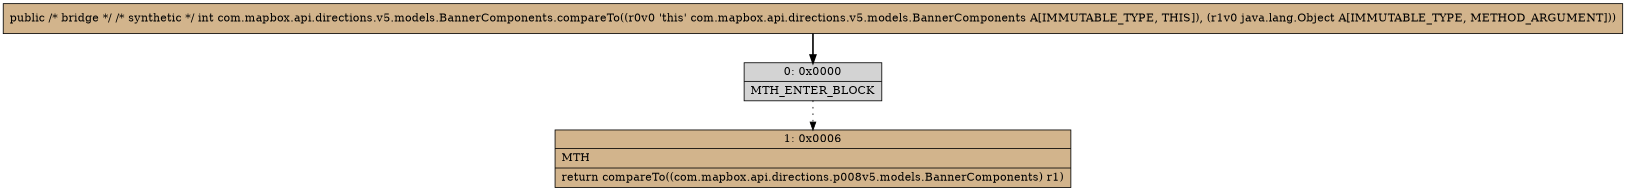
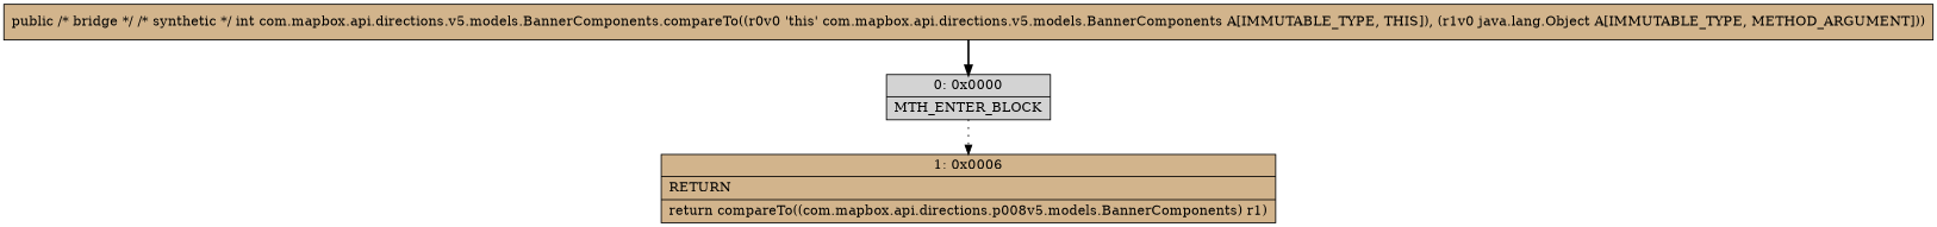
  digraph {
    fontname="DejaVu Serif"
    node [shape=record style=filled fillcolor=tan fontname="DejaVu Serif"]
    edge [fontname="DejaVu Serif"]
    n1 [label="{0\:\ 0x0000|MTH_ENTER_BLOCK\l}" fillcolor=lightgrey]
-   n2 [label="{1\:\ 0x0006|MTH\l|return compareTo((com.mapbox.api.directions.p008v5.models.BannerComponents) r1)\l}"]
+   n2 [label="{1\:\ 0x0006|RETURN\l|return compareTo((com.mapbox.api.directions.p008v5.models.BannerComponents) r1)\l}"]
    n3 [label="{public \/* bridge *\/ \/* synthetic *\/ int com.mapbox.api.directions.v5.models.BannerComponents.compareTo((r0v0 'this' com.mapbox.api.directions.v5.models.BannerComponents A[IMMUTABLE_TYPE, THIS]), (r1v0 java.lang.Object A[IMMUTABLE_TYPE, METHOD_ARGUMENT])) }"]
    n1 -> n2 [style=dotted]
    n3 -> n1 [style=bold]
  }
